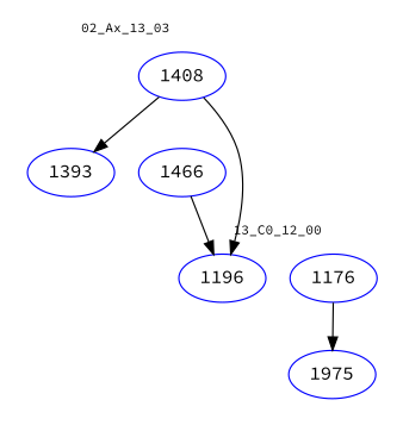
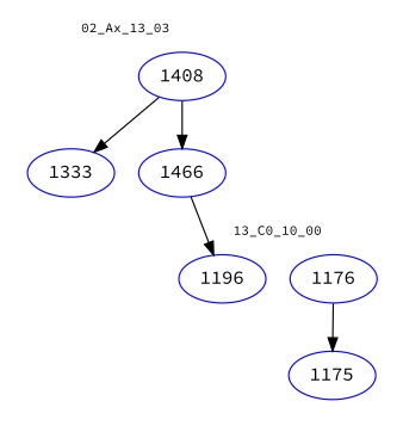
  digraph {
    fontname="Source Code Pro"
    node [color=blue fontname="Source Code Pro"]
    edge [color=black fontname="Source Code Pro"]
    n1 [label=1408]
-   n2 [label=1393]
+   n2 [label=1333]
    n3 [label=1466]
    n4 [label=1176]
-   n5 [label=1975]
+   n5 [label=1175]
    n6 [label=1196]
    subgraph cluster_1 {
      color=white
      fontsize=10
      label="02_Ax_13_03"
      n1
      n2
      n3
    }
    subgraph cluster_2 {
      color=white
      fontsize=10
-     label="13_C0_12_00"
+     label="13_C0_10_00"
      n4
      n5
      n6
    }
    n1 -> n2
-   n1 -> n6
+   n1 -> n3
    n3 -> n6
    n4 -> n5
  }
